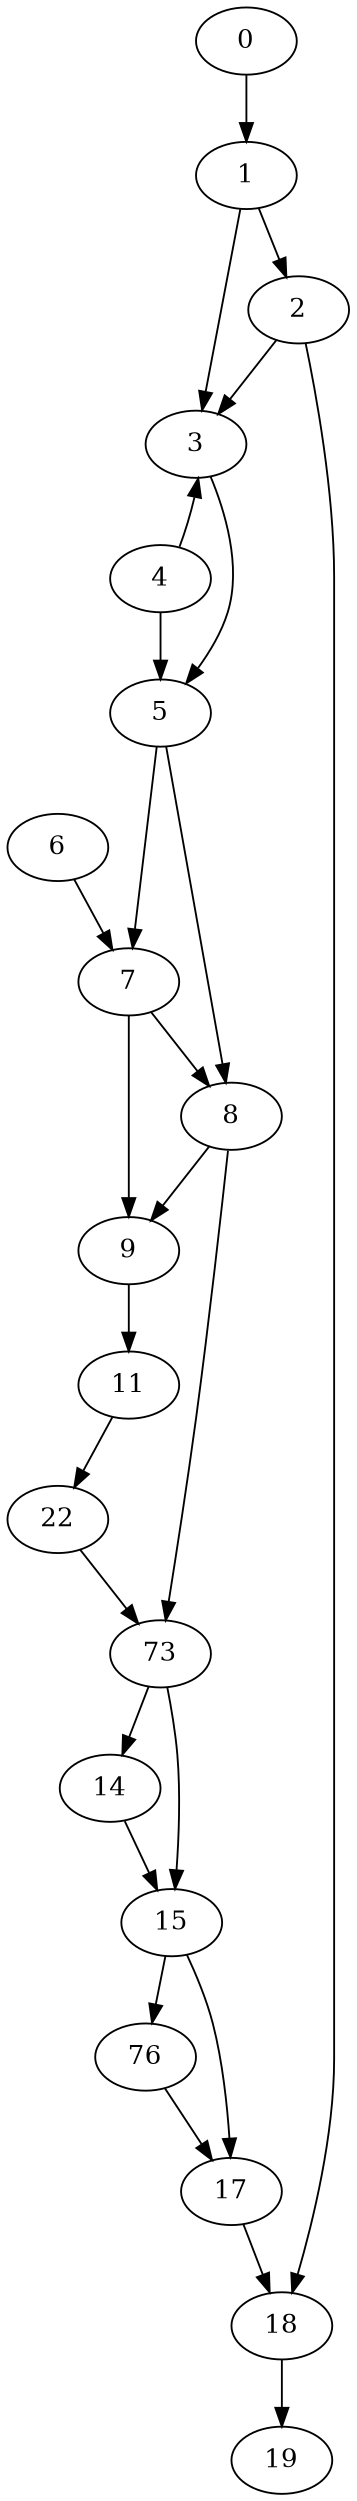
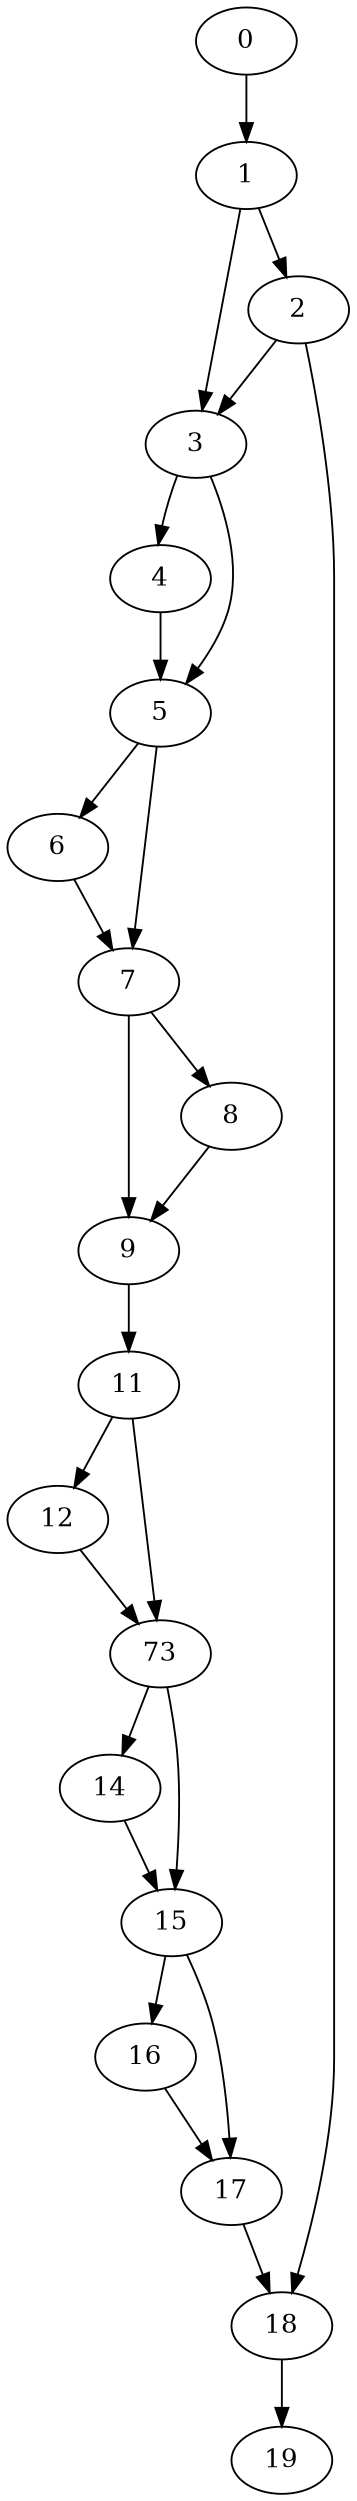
  digraph {
    0
    1
    2
    3
    18
    4
    5
    19
    6
    7
    8
    9
    11
-   12 [label=22]
+   12
    n15 [label=73]
    14
    15
-   16 [label=76]
+   16
    17
    0 -> 1
    1 -> 2
    1 -> 3
    2 -> 3
    2 -> 18
-   4 -> 3
+   3 -> 4
    3 -> 5
    18 -> 19
    4 -> 5
-   5 -> 8
+   5 -> 6
    5 -> 7
    6 -> 7
    7 -> 8
    7 -> 9
    8 -> 9
    9 -> 11
    11 -> 12
-   8 -> n15
+   11 -> n15
    12 -> n15
    n15 -> 14
    n15 -> 15
    14 -> 15
    15 -> 16
    15 -> 17
    16 -> 17
    17 -> 18
  }
